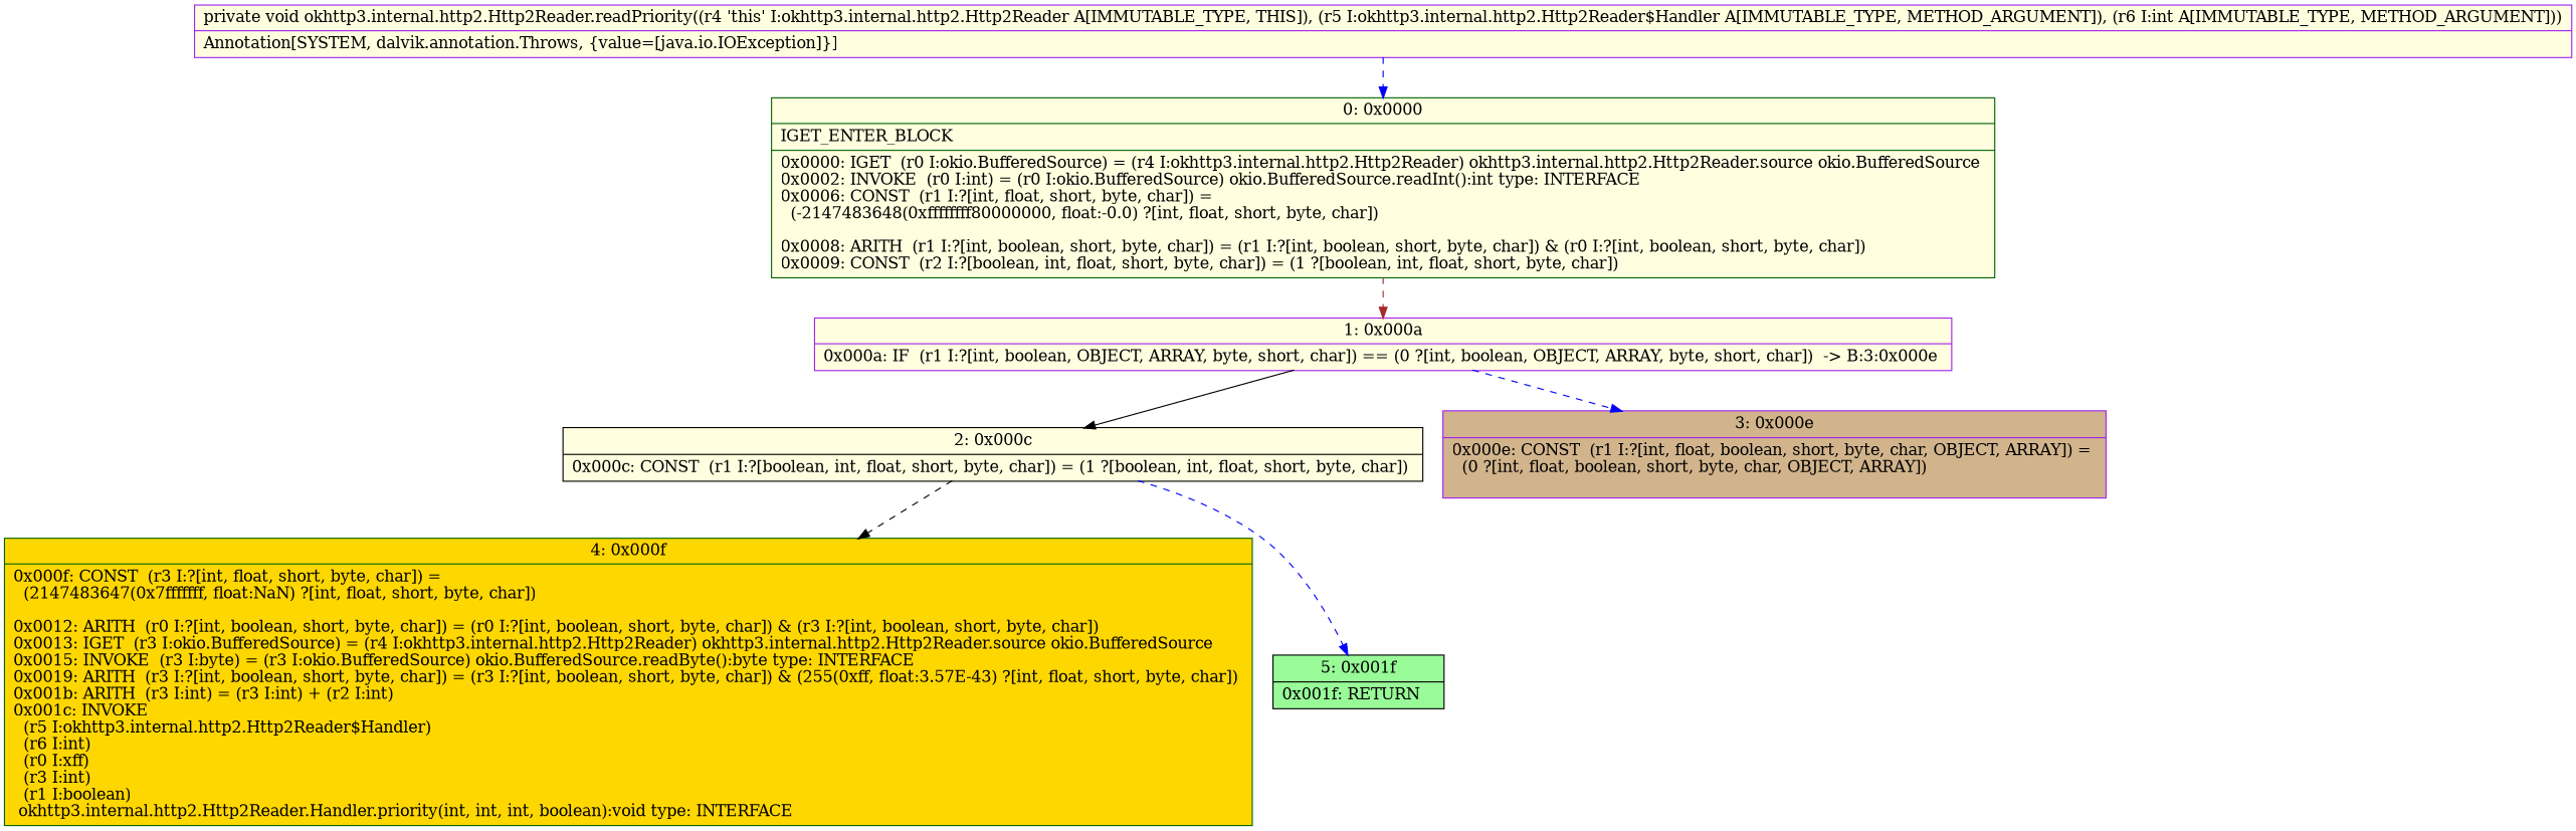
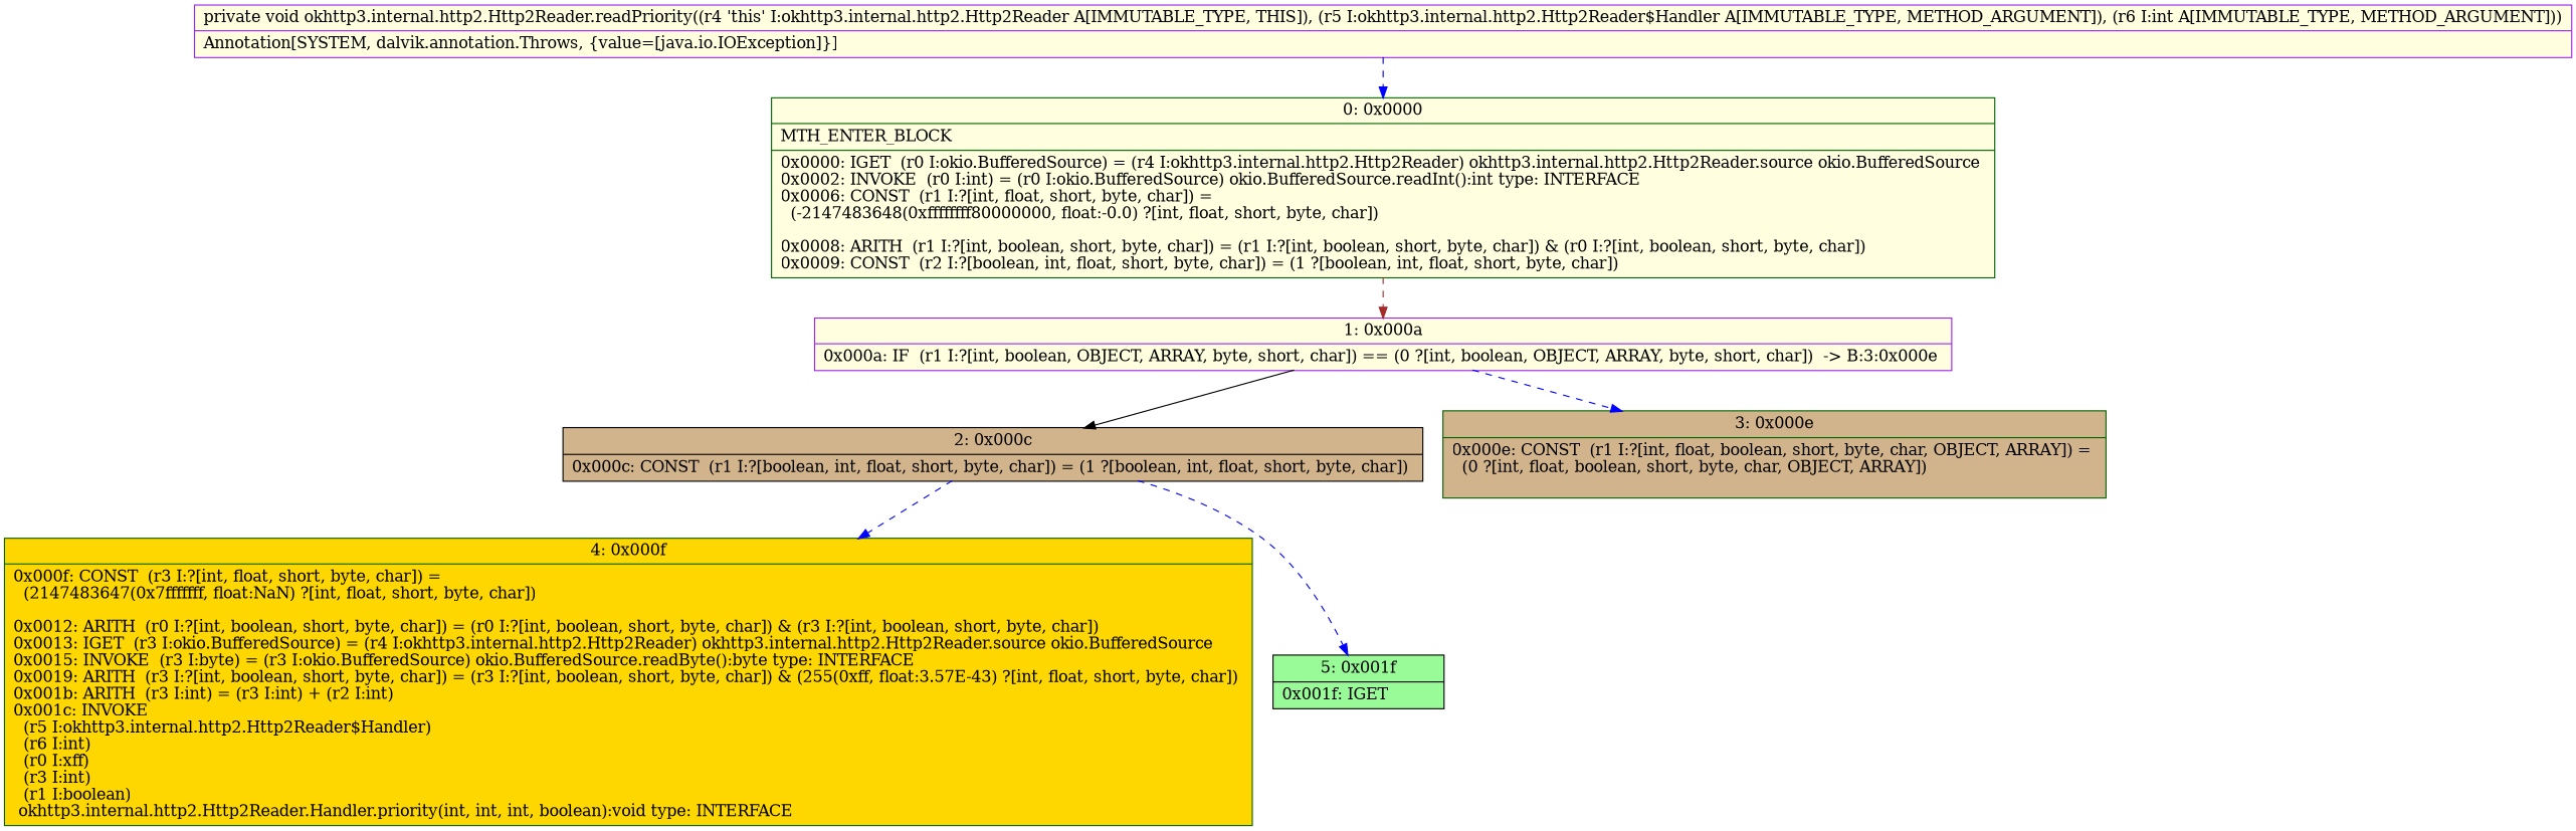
  digraph {
    node [color=darkgreen fillcolor=lightyellow shape=record style=filled]
    edge [color=blue style=dashed]
-   n1 [label="{0\:\ 0x0000|IGET_ENTER_BLOCK\l|0x0000: IGET  (r0 I:okio.BufferedSource) = (r4 I:okhttp3.internal.http2.Http2Reader) okhttp3.internal.http2.Http2Reader.source okio.BufferedSource \l0x0002: INVOKE  (r0 I:int) = (r0 I:okio.BufferedSource) okio.BufferedSource.readInt():int type: INTERFACE \l0x0006: CONST  (r1 I:?[int, float, short, byte, char]) = \l  (\-2147483648(0xffffffff80000000, float:\-0.0) ?[int, float, short, byte, char])\l \l0x0008: ARITH  (r1 I:?[int, boolean, short, byte, char]) = (r1 I:?[int, boolean, short, byte, char]) & (r0 I:?[int, boolean, short, byte, char]) \l0x0009: CONST  (r2 I:?[boolean, int, float, short, byte, char]) = (1 ?[boolean, int, float, short, byte, char]) \l}"]
+   n1 [label="{0\:\ 0x0000|MTH_ENTER_BLOCK\l|0x0000: IGET  (r0 I:okio.BufferedSource) = (r4 I:okhttp3.internal.http2.Http2Reader) okhttp3.internal.http2.Http2Reader.source okio.BufferedSource \l0x0002: INVOKE  (r0 I:int) = (r0 I:okio.BufferedSource) okio.BufferedSource.readInt():int type: INTERFACE \l0x0006: CONST  (r1 I:?[int, float, short, byte, char]) = \l  (\-2147483648(0xffffffff80000000, float:\-0.0) ?[int, float, short, byte, char])\l \l0x0008: ARITH  (r1 I:?[int, boolean, short, byte, char]) = (r1 I:?[int, boolean, short, byte, char]) & (r0 I:?[int, boolean, short, byte, char]) \l0x0009: CONST  (r2 I:?[boolean, int, float, short, byte, char]) = (1 ?[boolean, int, float, short, byte, char]) \l}"]
    n2 [color=purple label="{1\:\ 0x000a|0x000a: IF  (r1 I:?[int, boolean, OBJECT, ARRAY, byte, short, char]) == (0 ?[int, boolean, OBJECT, ARRAY, byte, short, char])  \-\> B:3:0x000e \l}"]
-   n3 [color=black label="{2\:\ 0x000c|0x000c: CONST  (r1 I:?[boolean, int, float, short, byte, char]) = (1 ?[boolean, int, float, short, byte, char]) \l}"]
-   n4 [color=purple fillcolor=tan label="{3\:\ 0x000e|0x000e: CONST  (r1 I:?[int, float, boolean, short, byte, char, OBJECT, ARRAY]) = \l  (0 ?[int, float, boolean, short, byte, char, OBJECT, ARRAY])\l \l}"]
+   n3 [color=black fillcolor=tan label="{2\:\ 0x000c|0x000c: CONST  (r1 I:?[boolean, int, float, short, byte, char]) = (1 ?[boolean, int, float, short, byte, char]) \l}"]
+   n4 [fillcolor=tan label="{3\:\ 0x000e|0x000e: CONST  (r1 I:?[int, float, boolean, short, byte, char, OBJECT, ARRAY]) = \l  (0 ?[int, float, boolean, short, byte, char, OBJECT, ARRAY])\l \l}"]
    n5 [fillcolor=gold label="{4\:\ 0x000f|0x000f: CONST  (r3 I:?[int, float, short, byte, char]) = \l  (2147483647(0x7fffffff, float:NaN) ?[int, float, short, byte, char])\l \l0x0012: ARITH  (r0 I:?[int, boolean, short, byte, char]) = (r0 I:?[int, boolean, short, byte, char]) & (r3 I:?[int, boolean, short, byte, char]) \l0x0013: IGET  (r3 I:okio.BufferedSource) = (r4 I:okhttp3.internal.http2.Http2Reader) okhttp3.internal.http2.Http2Reader.source okio.BufferedSource \l0x0015: INVOKE  (r3 I:byte) = (r3 I:okio.BufferedSource) okio.BufferedSource.readByte():byte type: INTERFACE \l0x0019: ARITH  (r3 I:?[int, boolean, short, byte, char]) = (r3 I:?[int, boolean, short, byte, char]) & (255(0xff, float:3.57E\-43) ?[int, float, short, byte, char]) \l0x001b: ARITH  (r3 I:int) = (r3 I:int) + (r2 I:int) \l0x001c: INVOKE  \l  (r5 I:okhttp3.internal.http2.Http2Reader$Handler)\l  (r6 I:int)\l  (r0 I:xff)\l  (r3 I:int)\l  (r1 I:boolean)\l okhttp3.internal.http2.Http2Reader.Handler.priority(int, int, int, boolean):void type: INTERFACE \l}"]
-   n6 [color=black fillcolor=palegreen label="{5\:\ 0x001f|0x001f: RETURN   \l}"]
+   n6 [color=black fillcolor=palegreen label="{5\:\ 0x001f|0x001f: IGET   \l}"]
    n7 [color=purple label="{private void okhttp3.internal.http2.Http2Reader.readPriority((r4 'this' I:okhttp3.internal.http2.Http2Reader A[IMMUTABLE_TYPE, THIS]), (r5 I:okhttp3.internal.http2.Http2Reader$Handler A[IMMUTABLE_TYPE, METHOD_ARGUMENT]), (r6 I:int A[IMMUTABLE_TYPE, METHOD_ARGUMENT]))  | Annotation[SYSTEM, dalvik.annotation.Throws, \{value=[java.io.IOException]\}]\l}"]
    n1 -> n2 [color=brown]
    n2 -> n3 [color=black style=solid]
    n2 -> n4
-   n3 -> n5 [color=black]
+   n3 -> n5
    n3 -> n6
    n7 -> n1
  }
